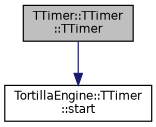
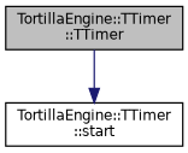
  digraph {
    rankdir=TB
    node [color=black fontname=Helvetica fontsize=10 shape=record style=filled]
-   n1 [fillcolor=grey75 fontcolor=black height=0.2 label="TTimer::TTimer\l::TTimer" width=0.4]
+   n1 [fillcolor=grey75 fontcolor=black height=0.2 label="TortillaEngine::TTimer\l::TTimer" width=0.4]
    n2 [fillcolor=white height=0.2 label="TortillaEngine::TTimer\l::start" width=0.4]
    n1 -> n2 [color=midnightblue fontname=Helvetica fontsize=10 labelfontname=Helvetica labelfontsize=10 style=solid]
  }
